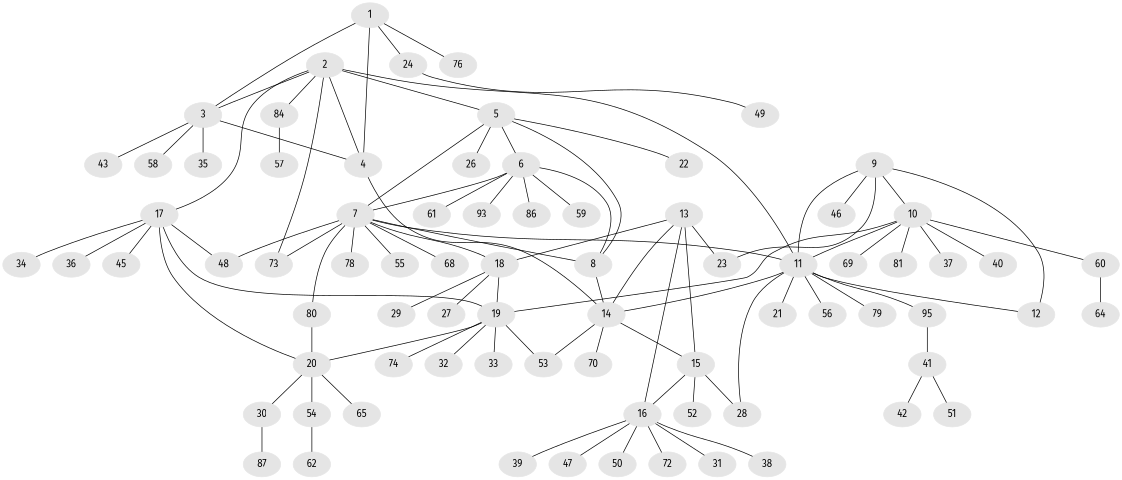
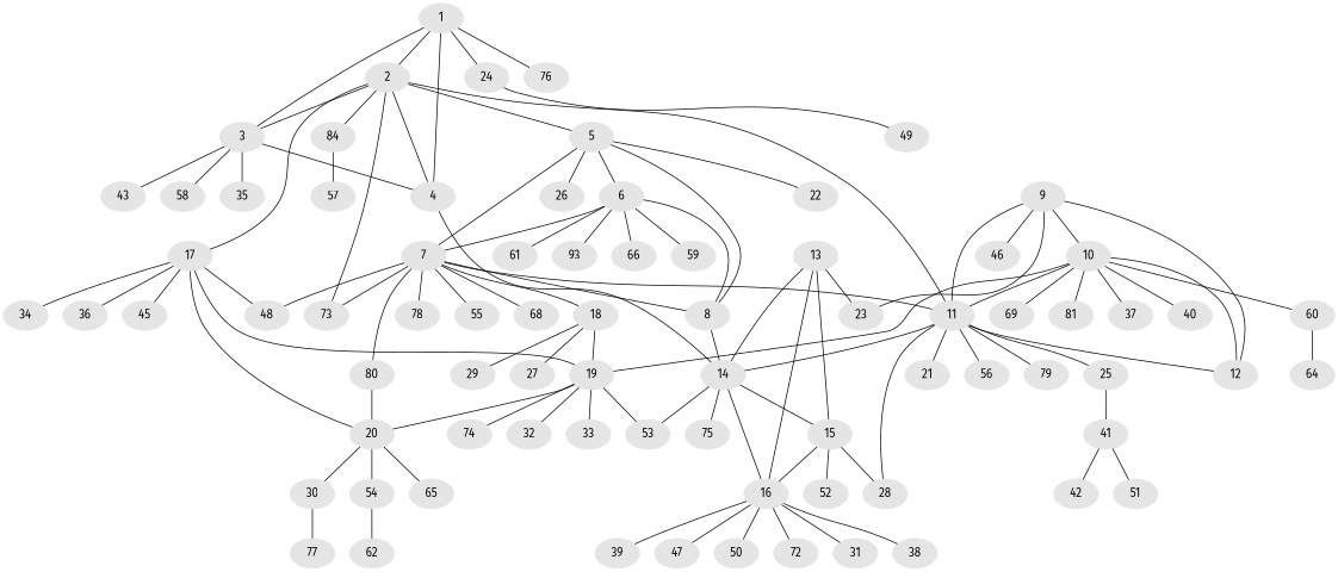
  graph {
    fontname="Fira Sans"
    node [color=gray90 fontname="Fira Sans" style=filled]
    edge [fontname="Fira Sans"]
    1
    2
    3
    4
    24
    76
    5
    11
    17
    n10 [label=84]
    73
    35
    43
    58
    14
    49
    6
    7
    8
    22
    26
    12
    21
-   25 [label=95]
+   25
    28
    56
    79
    48
    19
    20
    34
    36
    45
    57
    15
    16
    53
-   70
+   70 [label=75]
    59
    61
    n41 [label=93]
-   66 [label=86]
+   66
    18
    55
    68
    78
    80
    27
    29
    9
    10
    23
    46
    37
    40
    60
    69
    n58 [label=81]
    32
    33
    74
    64
    41
    13
    52
    31
    38
    39
    47
    50
    72
    30
    54
    65
-   77 [label=87]
+   77
    62
    42
    51
+   1 -- 2
    1 -- 3
    1 -- 4
    1 -- 24
    1 -- 76
    2 -- 3
    2 -- 4
    2 -- 5
    2 -- 11
    2 -- 17
    2 -- n10
    2 -- 73
    3 -- 4
    3 -- 35
    3 -- 43
    3 -- 58
    4 -- 14
    24 -- 49
    5 -- 6
    5 -- 7
    5 -- 8
    5 -- 22
    5 -- 26
    11 -- 14
    11 -- 12
    11 -- 21
    11 -- 25
    11 -- 28
    11 -- 56
    11 -- 79
    17 -- 48
    17 -- 19
    17 -- 20
    17 -- 34
    17 -- 36
    17 -- 45
    n10 -- 57
    14 -- 15
+   14 -- 16
    14 -- 53
    14 -- 70
    6 -- 7
    6 -- 8
    6 -- 59
    6 -- 61
    6 -- n41
    6 -- 66
    7 -- 11
    7 -- 73
    7 -- 8
    7 -- 48
    7 -- 18
    7 -- 55
    7 -- 68
    7 -- 78
    7 -- 80
    8 -- 14
    25 -- 41
    19 -- 20
    19 -- 53
    19 -- 32
    19 -- 33
    19 -- 74
    20 -- 30
    20 -- 54
    20 -- 65
    15 -- 28
    15 -- 16
    15 -- 52
    16 -- 31
    16 -- 38
    16 -- 39
    16 -- 47
    16 -- 50
    16 -- 72
    18 -- 19
    18 -- 27
    18 -- 29
    80 -- 20
    9 -- 11
    9 -- 12
    9 -- 10
    9 -- 23
    9 -- 46
    10 -- 11
+   10 -- 12
    10 -- 19
    10 -- 37
    10 -- 40
    10 -- 60
    10 -- 69
    10 -- n58
    60 -- 64
    41 -- 42
    41 -- 51
    13 -- 14
    13 -- 15
    13 -- 16
-   13 -- 18
    13 -- 23
    30 -- 77
    54 -- 62
  }
